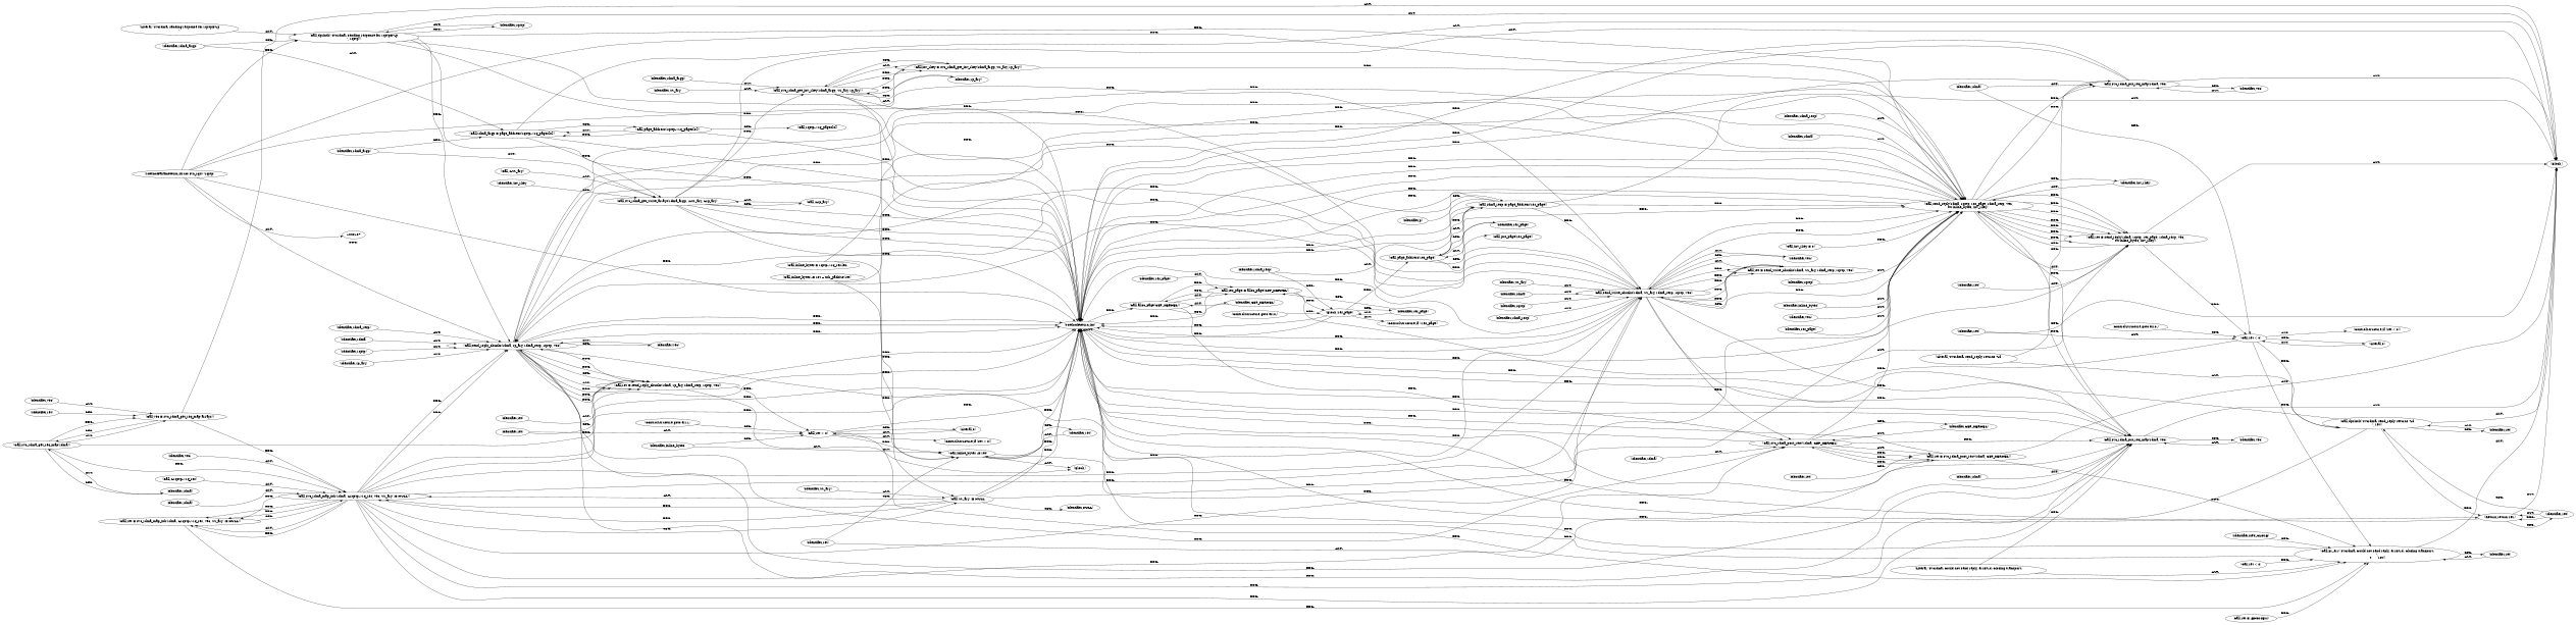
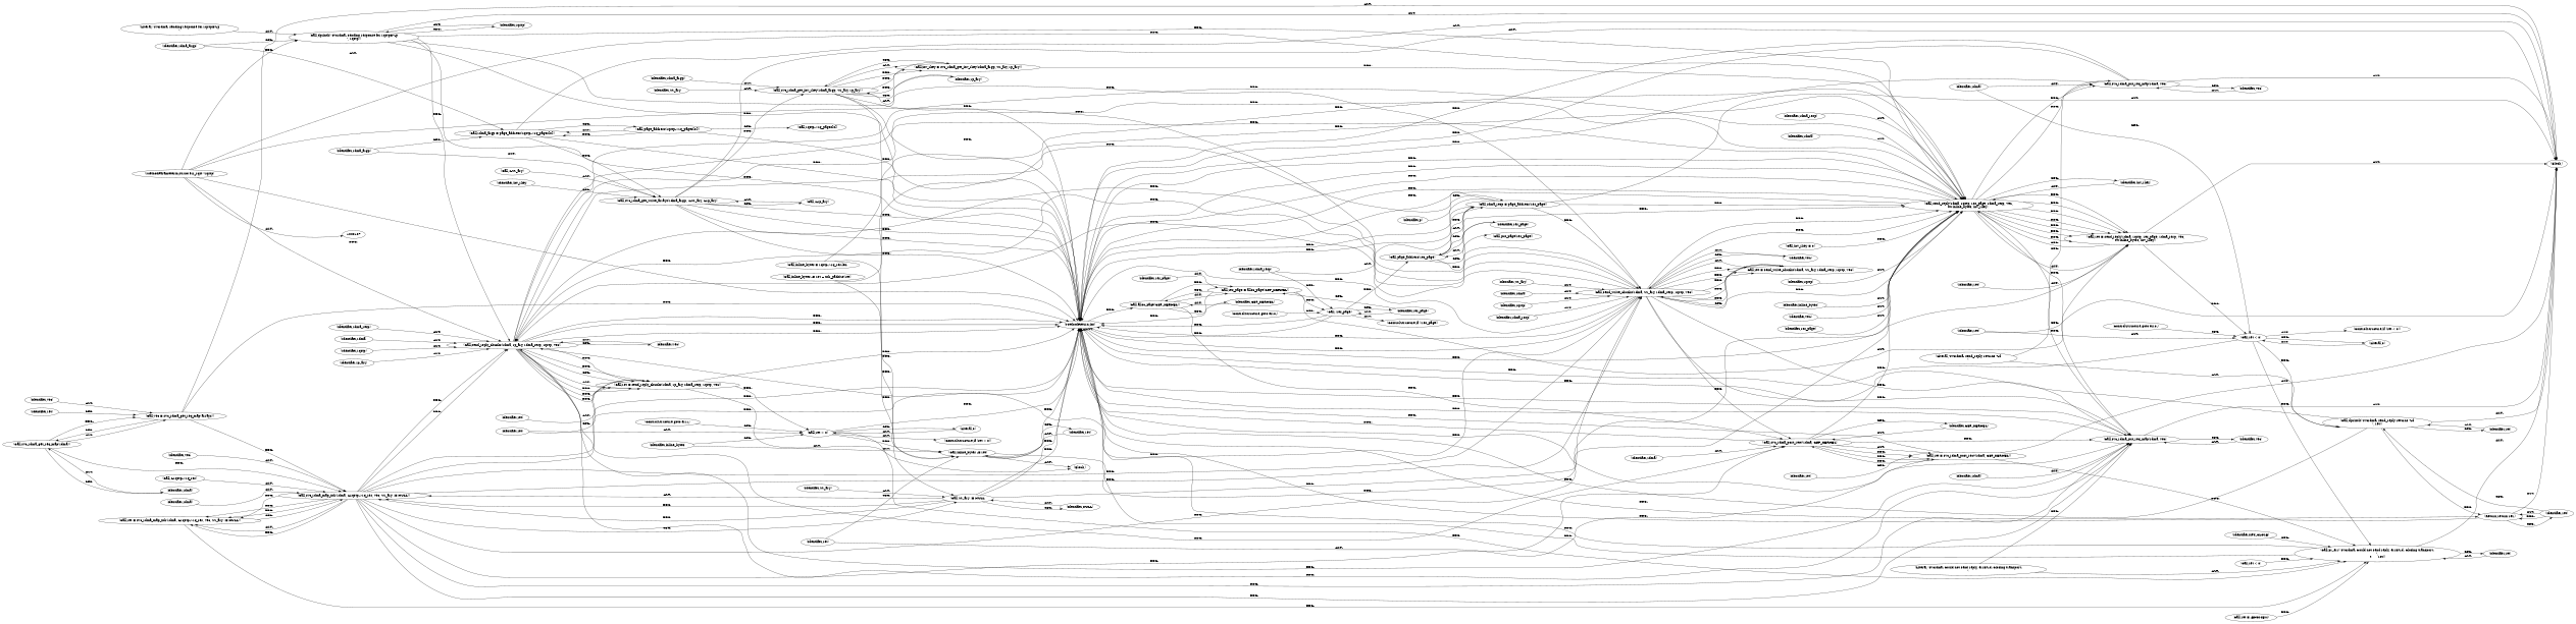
  digraph {
    rankdir=LR
    n1 [label="(Call,send_reply_chunks(rdma, rp_ary, rdma_resp, rqstp, vec))"]
    n2 [label="(Call,ret = send_reply_chunks(rdma, rp_ary, rdma_resp, rqstp, vec))"]
    n3 [label="(Call,send_reply(rdma, rqstp, res_page, rdma_resp, vec,\n\t\t\t inline_bytes, inv_rkey))"]
    n4 [label="(Call,svc_rdma_put_req_map(rdma, vec))"]
    n5 [label="(Call,svc_rdma_post_recv(rdma, GFP_KERNEL))"]
    n6 [label="(Identifier,vec)"]
    n7 [label="(MethodReturn,int)"]
    n8 [label="(Call,ret < 0)"]
    n9 [label="(Block,)"]
    n10 [label="(Call,ret = send_reply(rdma, rqstp, res_page, rdma_resp, vec,\n\t\t\t inline_bytes, inv_rkey))"]
    n11 [label="(Call,svc_rdma_put_req_map(rdma, vec))"]
    n12 [label="(Identifier,inv_rkey)"]
    n13 [label="(Block,)"]
    n14 [label="(Identifier,vec)"]
    n15 [label="(Call,ret = svc_rdma_post_recv(rdma, GFP_KERNEL))"]
    n16 [label="(Identifier,GFP_KERNEL)"]
    n17 [label="(Call,alloc_page(GFP_KERNEL))"]
    n18 [label="(Return,return ret;)"]
    n19 [label="(Call,send_write_chunks(rdma, wr_ary, rdma_resp, rqstp, vec))"]
    n20 [label="(Call,ret = send_write_chunks(rdma, wr_ary, rdma_resp, rqstp, vec))"]
    n21 [label="(Identifier,vec)"]
    n22 [label="(Call,svc_rdma_map_xdr(rdma, &rqstp->rq_res, vec, wr_ary != NULL))"]
    n23 [label="(Call,wr_ary != NULL)"]
    n24 [label="(Call,ret = svc_rdma_map_xdr(rdma, &rqstp->rq_res, vec, wr_ary != NULL))"]
    n25 [label="(Identifier,NULL)"]
    n26 [label="(Call,pr_err(\"svcrdma: Could not send reply, err=%d. Closing transport.\n\",\n \t       ret))"]
    n27 [label="(Call,svc_rdma_get_req_map(rdma))"]
    n28 [label="(Call,vec = svc_rdma_get_req_map(arrays))"]
    n29 [label="(Identifier,rdma)"]
    n30 [label="(Call,svc_rdma_get_inv_rkey(rdma_argp, wr_ary, rp_ary))"]
    n31 [label="(Call,inv_rkey = svc_rdma_get_inv_rkey(rdma_argp, wr_ary, rp_ary))"]
    n32 [label="(Identifier,rp_ary)"]
    n33 [label="(Call,svc_rdma_get_write_arrays(rdma_argp, &wr_ary, &rp_ary))"]
    n34 [label="(Call,&rp_ary)"]
    n35 [label="(Call,rdma_argp = page_address(rqstp->rq_pages[0]))"]
    n36 [label="(Call,page_address(rqstp->rq_pages[0]))"]
    n37 [label="(Call,rqstp->rq_pages[0])"]
    n38 [label="(Call,rdma_resp = page_address(res_page))"]
    n39 [label="(Call,page_address(res_page))"]
    n40 [label="(Identifier,res_page)"]
    n41 [label="(Call,put_page(res_page))"]
-   n42 [label="(Block,!res_page)"]
+   n42 [label="(Call,!res_page)"]
    n43 [label="(ControlStructure,if (!res_page))"]
    n44 [label="(Identifier,res_page)"]
    n45 [label="(Call,res_page = alloc_page(GFP_KERNEL))"]
    n46 [label="(Identifier,GFP_KERNEL)"]
    n47 [label="(Call,dprintk(\"svcrdma: sending response for rqstp=%p\n\", rqstp))"]
    n48 [label="(Identifier,rqstp)"]
-   n49 [label="(MethodParameterIn,struct svc_rqst *rqstp)"]
+   n49 [label="(MethodParameterIn,struct err_rqst *rqstp)"]
    1000107
    n51 [label="(Call,inline_bytes -= ret)"]
    n52 [label="(ControlStructure,if (ret < 0))"]
    n53 [label="(Literal,0)"]
    n54 [label="(Identifier,ret)"]
    n55 [label="(Identifier,ret)"]
    n56 [label="(Call,ret < 0)"]
    n57 [label="(Identifier,vec)"]
    n58 [label="(Call,dprintk(\"svcrdma: send_reply returns %d\n\", ret))"]
    n59 [label="(Literal,0)"]
    n60 [label="(ControlStructure,if (ret < 0))"]
    n61 [label="(Identifier,ret)"]
    n62 [label="(Identifier,ret)"]
    n63 [label="(Call,inline_bytes = rqstp->rq_res.len)"]
    n64 [label="(Call,inv_rkey = 0)"]
    n65 [label="(Identifier,ret)"]
    n66 [label="(Identifier,wr_ary)"]
    n67 [label="(Identifier,rdma)"]
    n68 [label="(Identifier,rp_ary)"]
    n69 [label="(Identifier,rqstp)"]
    n70 [label="(Identifier,rdma)"]
    n71 [label="(Identifier,ret)"]
    n72 [label="(Identifier,ret)"]
    n73 [label="(Identifier,rdma_resp)"]
    n74 [label="(Identifier,res_page)"]
    n75 [label="(Literal,\"svcrdma: sending response for rqstp=%p\n\")"]
    n76 [label="(Identifier,ret)"]
    n77 [label="(Identifier,rdma)"]
    n78 [label="(Identifier,rqstp)"]
    n79 [label="(ControlStructure,goto err1;)"]
    n80 [label="(Identifier,inline_bytes)"]
    n81 [label="(Identifier,rdma)"]
    n82 [label="(Identifier,vec)"]
    n83 [label="(Call,&rqstp->rq_res)"]
    n84 [label="(Identifier,wr_ary)"]
    n85 [label="(Call,inline_bytes -= ret + xdr_padsize(ret))"]
    n86 [label="(Identifier,vec)"]
    n87 [label="(Identifier,inv_rkey)"]
    n88 [label="(Identifier,ret)"]
    n89 [label="(Identifier,rdma_argp)"]
    n90 [label="(Call,ret = -ENOMEM)"]
    n91 [label="(Identifier,rdma_resp)"]
    n92 [label="(Identifier,res_page)"]
    n93 [label="(Identifier,p)"]
    n94 [label="(Identifier,XPT_CLOSE)"]
    n95 [label="(Literal,\"svcrdma: Could not send reply, err=%d. Closing transport.\n\")"]
    n96 [label="(Identifier,ret)"]
    n97 [label="(Literal,\"svcrdma: send_reply returns %d\n\")"]
    n98 [label="(Call,&wr_ary)"]
    n99 [label="(Identifier,rdma_argp)"]
    n100 [label="(Identifier,rqstp)"]
    n101 [label="(ControlStructure,goto err0;)"]
    n102 [label="(Identifier,vec)"]
    n103 [label="(ControlStructure,goto err0;)"]
    n104 [label="(Identifier,rdma_resp)"]
    n105 [label="(Identifier,rdma)"]
    n106 [label="(Identifier,rdma_argp)"]
    n107 [label="(Identifier,ret)"]
    n108 [label="(Identifier,wr_ary)"]
    n109 [label="(Identifier,rdma)"]
    n110 [label="(Identifier,inline_bytes)"]
    n111 [label="(Call,ret < 0)"]
    n112 [label="(Identifier,rdma)"]
    n113 [label="(Identifier,rdma_resp)"]
    n1 -> n2 [label="AST: "]
    n1 -> n2 [label="DDG: "]
    n1 -> n2 [label="DDG: "]
    n1 -> n2 [label="DDG: "]
    n1 -> n2 [label="DDG: "]
    n1 -> n2 [label="DDG: "]
    n1 -> n3 [label="DDG: "]
    n1 -> n3 [label="DDG: "]
    n1 -> n3 [label="DDG: "]
    n1 -> n4 [label="DDG: "]
    n1 -> n4 [label="DDG: "]
    n1 -> n5 [label="DDG: "]
    n1 -> n6 [label="CFG: "]
    n1 -> n7 [label="DDG: "]
    n1 -> n7 [label="DDG: "]
    n1 -> n7 [label="DDG: "]
    n2 -> n1 [label="CFG: "]
    n2 -> n7 [label="DDG: "]
    n2 -> n8 [label="DDG: "]
    n2 -> n9 [label="AST: "]
    n3 -> n4 [label="DDG: "]
    n3 -> n4 [label="DDG: "]
    n3 -> n7 [label="DDG: "]
    n3 -> n7 [label="DDG: "]
    n3 -> n7 [label="DDG: "]
    n3 -> n7 [label="DDG: "]
    n3 -> n7 [label="DDG: "]
    n3 -> n10 [label="AST: "]
    n3 -> n10 [label="DDG: "]
    n3 -> n10 [label="DDG: "]
    n3 -> n10 [label="DDG: "]
    n3 -> n10 [label="DDG: "]
    n3 -> n10 [label="DDG: "]
    n3 -> n10 [label="DDG: "]
    n3 -> n10 [label="DDG: "]
    n3 -> n11 [label="DDG: "]
    n3 -> n11 [label="DDG: "]
    n3 -> n12 [label="CFG: "]
    n4 -> n7 [label="DDG: "]
    n4 -> n7 [label="DDG: "]
    n4 -> n7 [label="DDG: "]
    n4 -> n13 [label="AST: "]
    n4 -> n14 [label="CFG: "]
    n5 -> n3 [label="DDG: "]
    n5 -> n4 [label="DDG: "]
    n5 -> n7 [label="DDG: "]
    n5 -> n15 [label="AST: "]
    n5 -> n15 [label="DDG: "]
    n5 -> n15 [label="DDG: "]
    n5 -> n16 [label="CFG: "]
    n6 -> n1 [label="AST: "]
    n7 -> n17 [label="DDG: "]
    n7 -> n18 [label="DDG: "]
    n8 -> n7 [label="DDG: "]
    n8 -> n26 [label="DDG: "]
    n8 -> n51 [label="DDG: "]
    n8 -> n52 [label="AST: "]
    n8 -> n53 [label="CFG: "]
    n10 -> n3 [label="CFG: "]
    n10 -> n7 [label="DDG: "]
    n10 -> n13 [label="AST: "]
    n10 -> n56 [label="DDG: "]
    n11 -> n7 [label="DDG: "]
    n11 -> n7 [label="DDG: "]
    n11 -> n7 [label="DDG: "]
    n11 -> n13 [label="AST: "]
    n11 -> n57 [label="CFG: "]
    n12 -> n3 [label="AST: "]
    n14 -> n4 [label="AST: "]
    n15 -> n5 [label="DDG: "]
    n15 -> n7 [label="DDG: "]
    n15 -> n13 [label="AST: "]
    n15 -> n26 [label="DDG: "]
    n16 -> n5 [label="AST: "]
    n17 -> n5 [label="DDG: "]
    n17 -> n45 [label="AST: "]
    n17 -> n45 [label="DDG: "]
    n17 -> n46 [label="CFG: "]
    n18 -> n7 [label="DDG: "]
    n18 -> n13 [label="AST: "]
    n18 -> n62 [label="CFG: "]
    n19 -> n1 [label="DDG: "]
    n19 -> n1 [label="DDG: "]
    n19 -> n1 [label="DDG: "]
    n19 -> n1 [label="DDG: "]
    n19 -> n3 [label="DDG: "]
    n19 -> n3 [label="DDG: "]
    n19 -> n3 [label="DDG: "]
    n19 -> n4 [label="DDG: "]
    n19 -> n4 [label="DDG: "]
    n19 -> n5 [label="DDG: "]
    n19 -> n7 [label="DDG: "]
    n19 -> n7 [label="DDG: "]
    n19 -> n7 [label="DDG: "]
    n19 -> n20 [label="AST: "]
    n19 -> n20 [label="DDG: "]
    n19 -> n20 [label="DDG: "]
    n19 -> n20 [label="DDG: "]
    n19 -> n20 [label="DDG: "]
    n19 -> n20 [label="DDG: "]
    n19 -> n21 [label="CFG: "]
    n20 -> n19 [label="CFG: "]
    n21 -> n19 [label="AST: "]
    n22 -> n1 [label="DDG: "]
    n22 -> n1 [label="DDG: "]
    n22 -> n3 [label="DDG: "]
    n22 -> n4 [label="DDG: "]
    n22 -> n4 [label="DDG: "]
    n22 -> n5 [label="DDG: "]
    n22 -> n7 [label="DDG: "]
    n22 -> n7 [label="DDG: "]
    n22 -> n19 [label="DDG: "]
    n22 -> n19 [label="DDG: "]
    n22 -> n23 [label="CFG: "]
    n22 -> n24 [label="AST: "]
    n22 -> n24 [label="DDG: "]
    n22 -> n24 [label="DDG: "]
    n22 -> n24 [label="DDG: "]
    n22 -> n24 [label="DDG: "]
    n23 -> n7 [label="DDG: "]
    n23 -> n7 [label="DDG: "]
    n23 -> n19 [label="DDG: "]
    n23 -> n22 [label="AST: "]
    n23 -> n22 [label="DDG: "]
    n23 -> n22 [label="DDG: "]
    n23 -> n25 [label="CFG: "]
    n24 -> n22 [label="CFG: "]
    n24 -> n26 [label="DDG: "]
+   n25 -> n23 [label="AST: "]
    n26 -> n7 [label="DDG: "]
    n26 -> n7 [label="DDG: "]
    n26 -> n13 [label="AST: "]
    n26 -> n55 [label="CFG: "]
    n27 -> n22 [label="DDG: "]
    n27 -> n28 [label="AST: "]
    n27 -> n28 [label="DDG: "]
    n27 -> n29 [label="CFG: "]
-   n27 -> n7 [label="DDG: "]
+   n28 -> n7 [label="DDG: "]
    n28 -> n13 [label="AST: "]
    n28 -> n22 [label="DDG: "]
    n28 -> n27 [label="CFG: "]
    n29 -> n27 [label="AST: "]
    n30 -> n7 [label="DDG: "]
    n30 -> n7 [label="DDG: "]
    n30 -> n23 [label="DDG: "]
    n30 -> n31 [label="AST: "]
    n30 -> n31 [label="DDG: "]
    n30 -> n31 [label="DDG: "]
    n30 -> n31 [label="DDG: "]
    n30 -> n32 [label="CFG: "]
    n31 -> n3 [label="DDG: "]
    n31 -> n30 [label="CFG: "]
    n32 -> n30 [label="AST: "]
    n33 -> n7 [label="DDG: "]
    n33 -> n7 [label="DDG: "]
    n33 -> n7 [label="DDG: "]
    n33 -> n7 [label="DDG: "]
    n33 -> n13 [label="AST: "]
    n33 -> n30 [label="DDG: "]
    n33 -> n34 [label="CFG: "]
    n34 -> n33 [label="AST: "]
    n35 -> n7 [label="DDG: "]
    n35 -> n13 [label="AST: "]
    n35 -> n33 [label="DDG: "]
    n35 -> n36 [label="CFG: "]
    n36 -> n7 [label="DDG: "]
    n36 -> n35 [label="AST: "]
    n36 -> n35 [label="DDG: "]
    n36 -> n37 [label="CFG: "]
    n38 -> n1 [label="DDG: "]
    n38 -> n3 [label="DDG: "]
    n38 -> n7 [label="DDG: "]
    n38 -> n7 [label="DDG: "]
    n38 -> n13 [label="AST: "]
    n38 -> n19 [label="DDG: "]
    n38 -> n39 [label="CFG: "]
    n39 -> n3 [label="DDG: "]
    n39 -> n38 [label="AST: "]
    n39 -> n38 [label="DDG: "]
    n39 -> n40 [label="CFG: "]
    n39 -> n41 [label="DDG: "]
    n40 -> n39 [label="AST: "]
    n42 -> n7 [label="DDG: "]
    n42 -> n7 [label="DDG: "]
    n42 -> n39 [label="DDG: "]
    n42 -> n43 [label="AST: "]
    n42 -> n44 [label="CFG: "]
    n44 -> n42 [label="AST: "]
    n44 -> n45 [label="CFG: "]
    n45 -> n7 [label="DDG: "]
    n45 -> n13 [label="AST: "]
    n45 -> n17 [label="CFG: "]
    n45 -> n42 [label="DDG: "]
    n46 -> n17 [label="AST: "]
    n47 -> n1 [label="DDG: "]
    n47 -> n3 [label="DDG: "]
    n47 -> n7 [label="DDG: "]
    n47 -> n7 [label="DDG: "]
    n47 -> n13 [label="AST: "]
    n47 -> n19 [label="DDG: "]
    n47 -> n48 [label="CFG: "]
    n48 -> n47 [label="AST: "]
    n49 -> n1 [label="DDG: "]
    n49 -> n3 [label="DDG: "]
    n49 -> n7 [label="DDG: "]
    n49 -> n19 [label="DDG: "]
    n49 -> n47 [label="DDG: "]
    n49 -> 1000107 [label="AST: "]
    n51 -> n3 [label="DDG: "]
    n51 -> n7 [label="DDG: "]
    n51 -> n9 [label="AST: "]
    n51 -> n54 [label="CFG: "]
    n53 -> n8 [label="AST: "]
    n54 -> n51 [label="AST: "]
    n55 -> n26 [label="AST: "]
    n56 -> n7 [label="DDG: "]
    n56 -> n26 [label="DDG: "]
    n56 -> n58 [label="DDG: "]
    n56 -> n59 [label="CFG: "]
    n56 -> n60 [label="AST: "]
    n57 -> n11 [label="AST: "]
    n58 -> n7 [label="DDG: "]
    n58 -> n7 [label="DDG: "]
    n58 -> n13 [label="AST: "]
    n58 -> n18 [label="DDG: "]
    n58 -> n61 [label="CFG: "]
    n59 -> n56 [label="AST: "]
    n61 -> n58 [label="AST: "]
    n62 -> n18 [label="AST: "]
    n62 -> n18 [label="DDG: "]
    n62 -> n58 [label="CFG: "]
    n63 -> n3 [label="DDG: "]
    n63 -> n51 [label="DDG: "]
    n64 -> n3 [label="DDG: "]
    n65 -> n28 [label="CFG: "]
    n66 -> n19 [label="AST: "]
    n67 -> n19 [label="AST: "]
    n68 -> n1 [label="AST: "]
    n69 -> n19 [label="AST: "]
    n70 -> n11 [label="AST: "]
    n70 -> n56 [label="CFG: "]
    n71 -> n10 [label="CFG: "]
    n71 -> n56 [label="AST: "]
    n72 -> n2 [label="AST: "]
    n73 -> n1 [label="AST: "]
    n74 -> n45 [label="AST: "]
    n75 -> n47 [label="AST: "]
    n76 -> n15 [label="CFG: "]
    n77 -> n1 [label="AST: "]
    n78 -> n3 [label="AST: "]
    n79 -> n8 [label="CFG: "]
    n80 -> n3 [label="AST: "]
    n81 -> n4 [label="AST: "]
    n82 -> n22 [label="AST: "]
    n83 -> n22 [label="AST: "]
    n84 -> n30 [label="AST: "]
    n85 -> n3 [label="DDG: "]
    n85 -> n51 [label="DDG: "]
    n86 -> n3 [label="AST: "]
    n87 -> n33 [label="CFG: "]
    n88 -> n2 [label="CFG: "]
    n88 -> n8 [label="AST: "]
    n89 -> n35 [label="AST: "]
    n89 -> n47 [label="CFG: "]
    n90 -> n26 [label="DDG: "]
    n91 -> n38 [label="AST: "]
    n91 -> n42 [label="CFG: "]
    n92 -> n3 [label="AST: "]
    n93 -> n38 [label="CFG: "]
    n94 -> n26 [label="CFG: "]
    n95 -> n4 [label="CFG: "]
    n95 -> n26 [label="AST: "]
    n96 -> n15 [label="AST: "]
    n96 -> n51 [label="CFG: "]
    n97 -> n11 [label="CFG: "]
    n97 -> n58 [label="AST: "]
    n98 -> n33 [label="AST: "]
    n99 -> n30 [label="AST: "]
    n100 -> n1 [label="AST: "]
    n101 -> n42 [label="CFG: "]
    n102 -> n28 [label="AST: "]
    n103 -> n56 [label="CFG: "]
    n104 -> n3 [label="AST: "]
    n105 -> n3 [label="AST: "]
    n106 -> n33 [label="AST: "]
    n106 -> n35 [label="CFG: "]
    n107 -> n10 [label="AST: "]
    n108 -> n23 [label="AST: "]
    n109 -> n5 [label="AST: "]
    n110 -> n8 [label="CFG: "]
    n110 -> n51 [label="AST: "]
    n111 -> n26 [label="DDG: "]
    n112 -> n22 [label="AST: "]
    n113 -> n19 [label="AST: "]
  }
